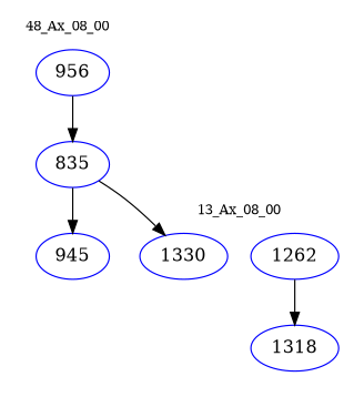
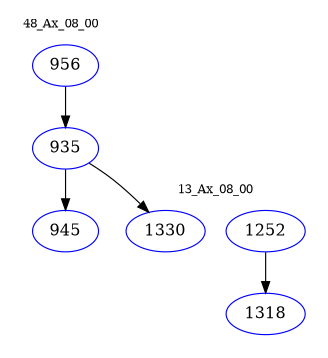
  digraph {
    node [color=blue]
    edge [color=black]
-   n1 [label=1262]
+   n1 [label=1252]
    n2 [label=1318]
    n3 [label=1330]
    n4 [label=956]
-   n5 [label=835]
+   n5 [label=935]
    n6 [label=945]
    subgraph cluster_1 {
      color=white
      fontsize=10
      label="13_Ax_08_00"
      n1
      n2
      n3
    }
    subgraph cluster_2 {
      color=white
      fontsize=10
      label="48_Ax_08_00"
      n4
      n5
      n6
    }
    n1 -> n2
    n4 -> n5
    n5 -> n3
    n5 -> n6
  }
